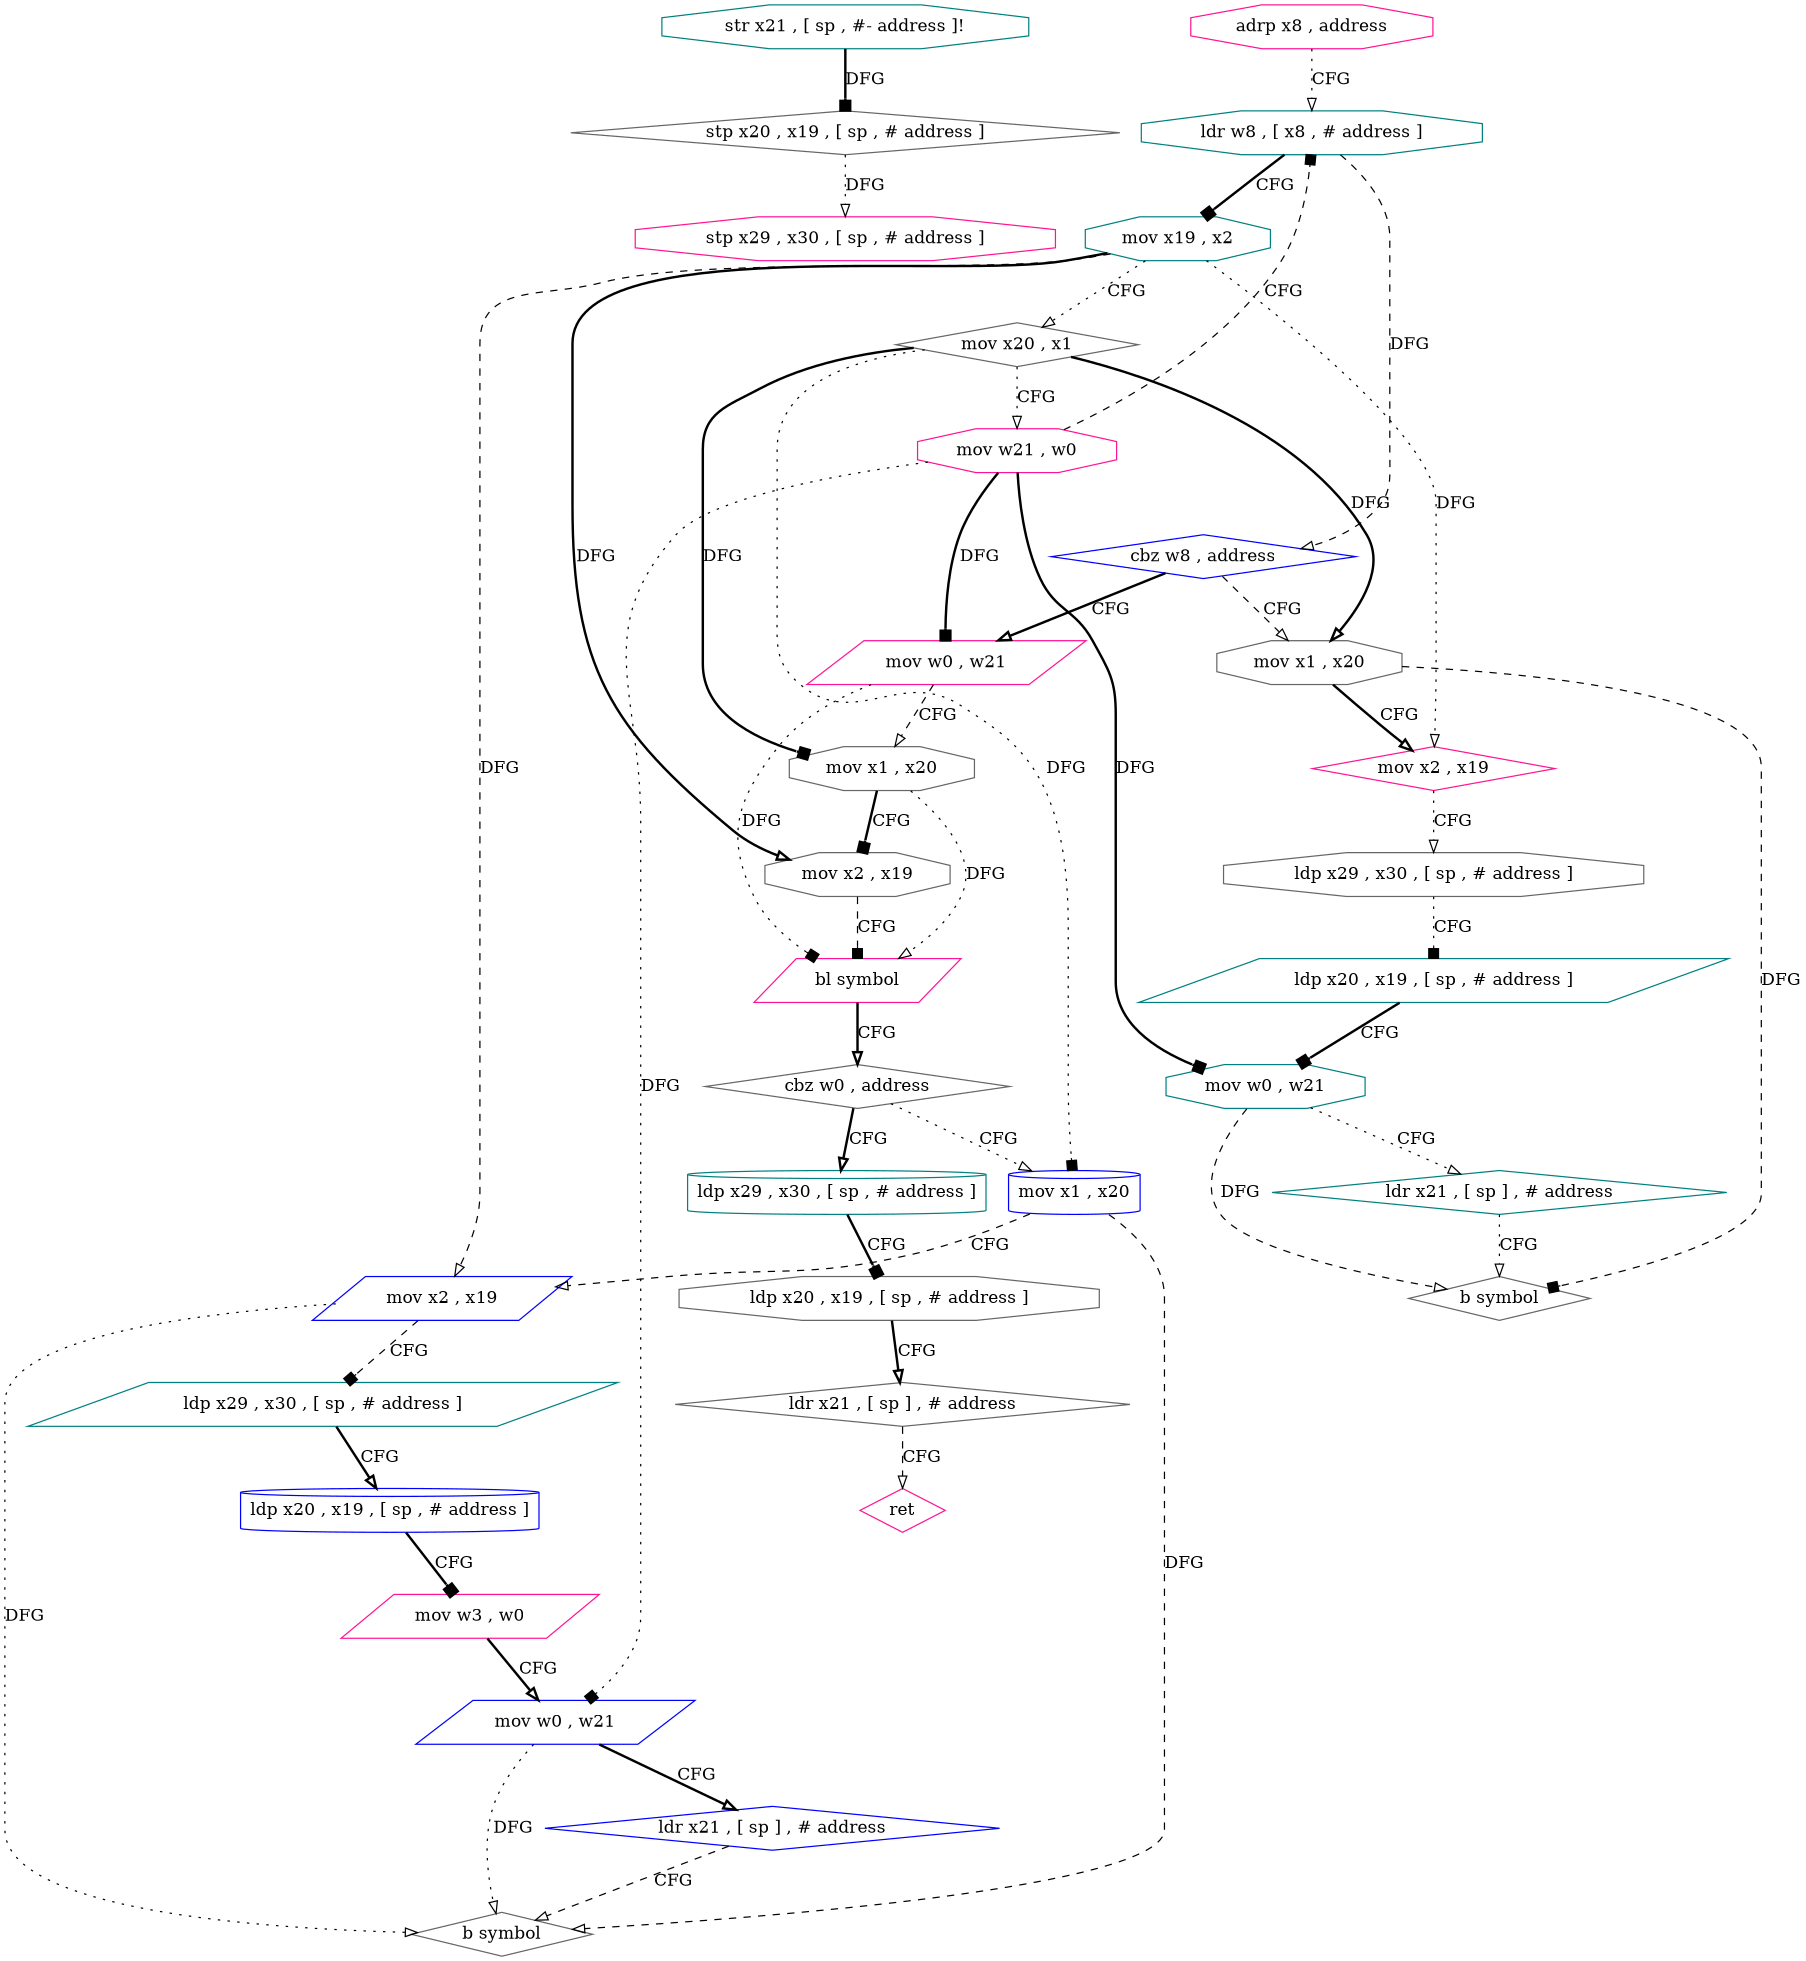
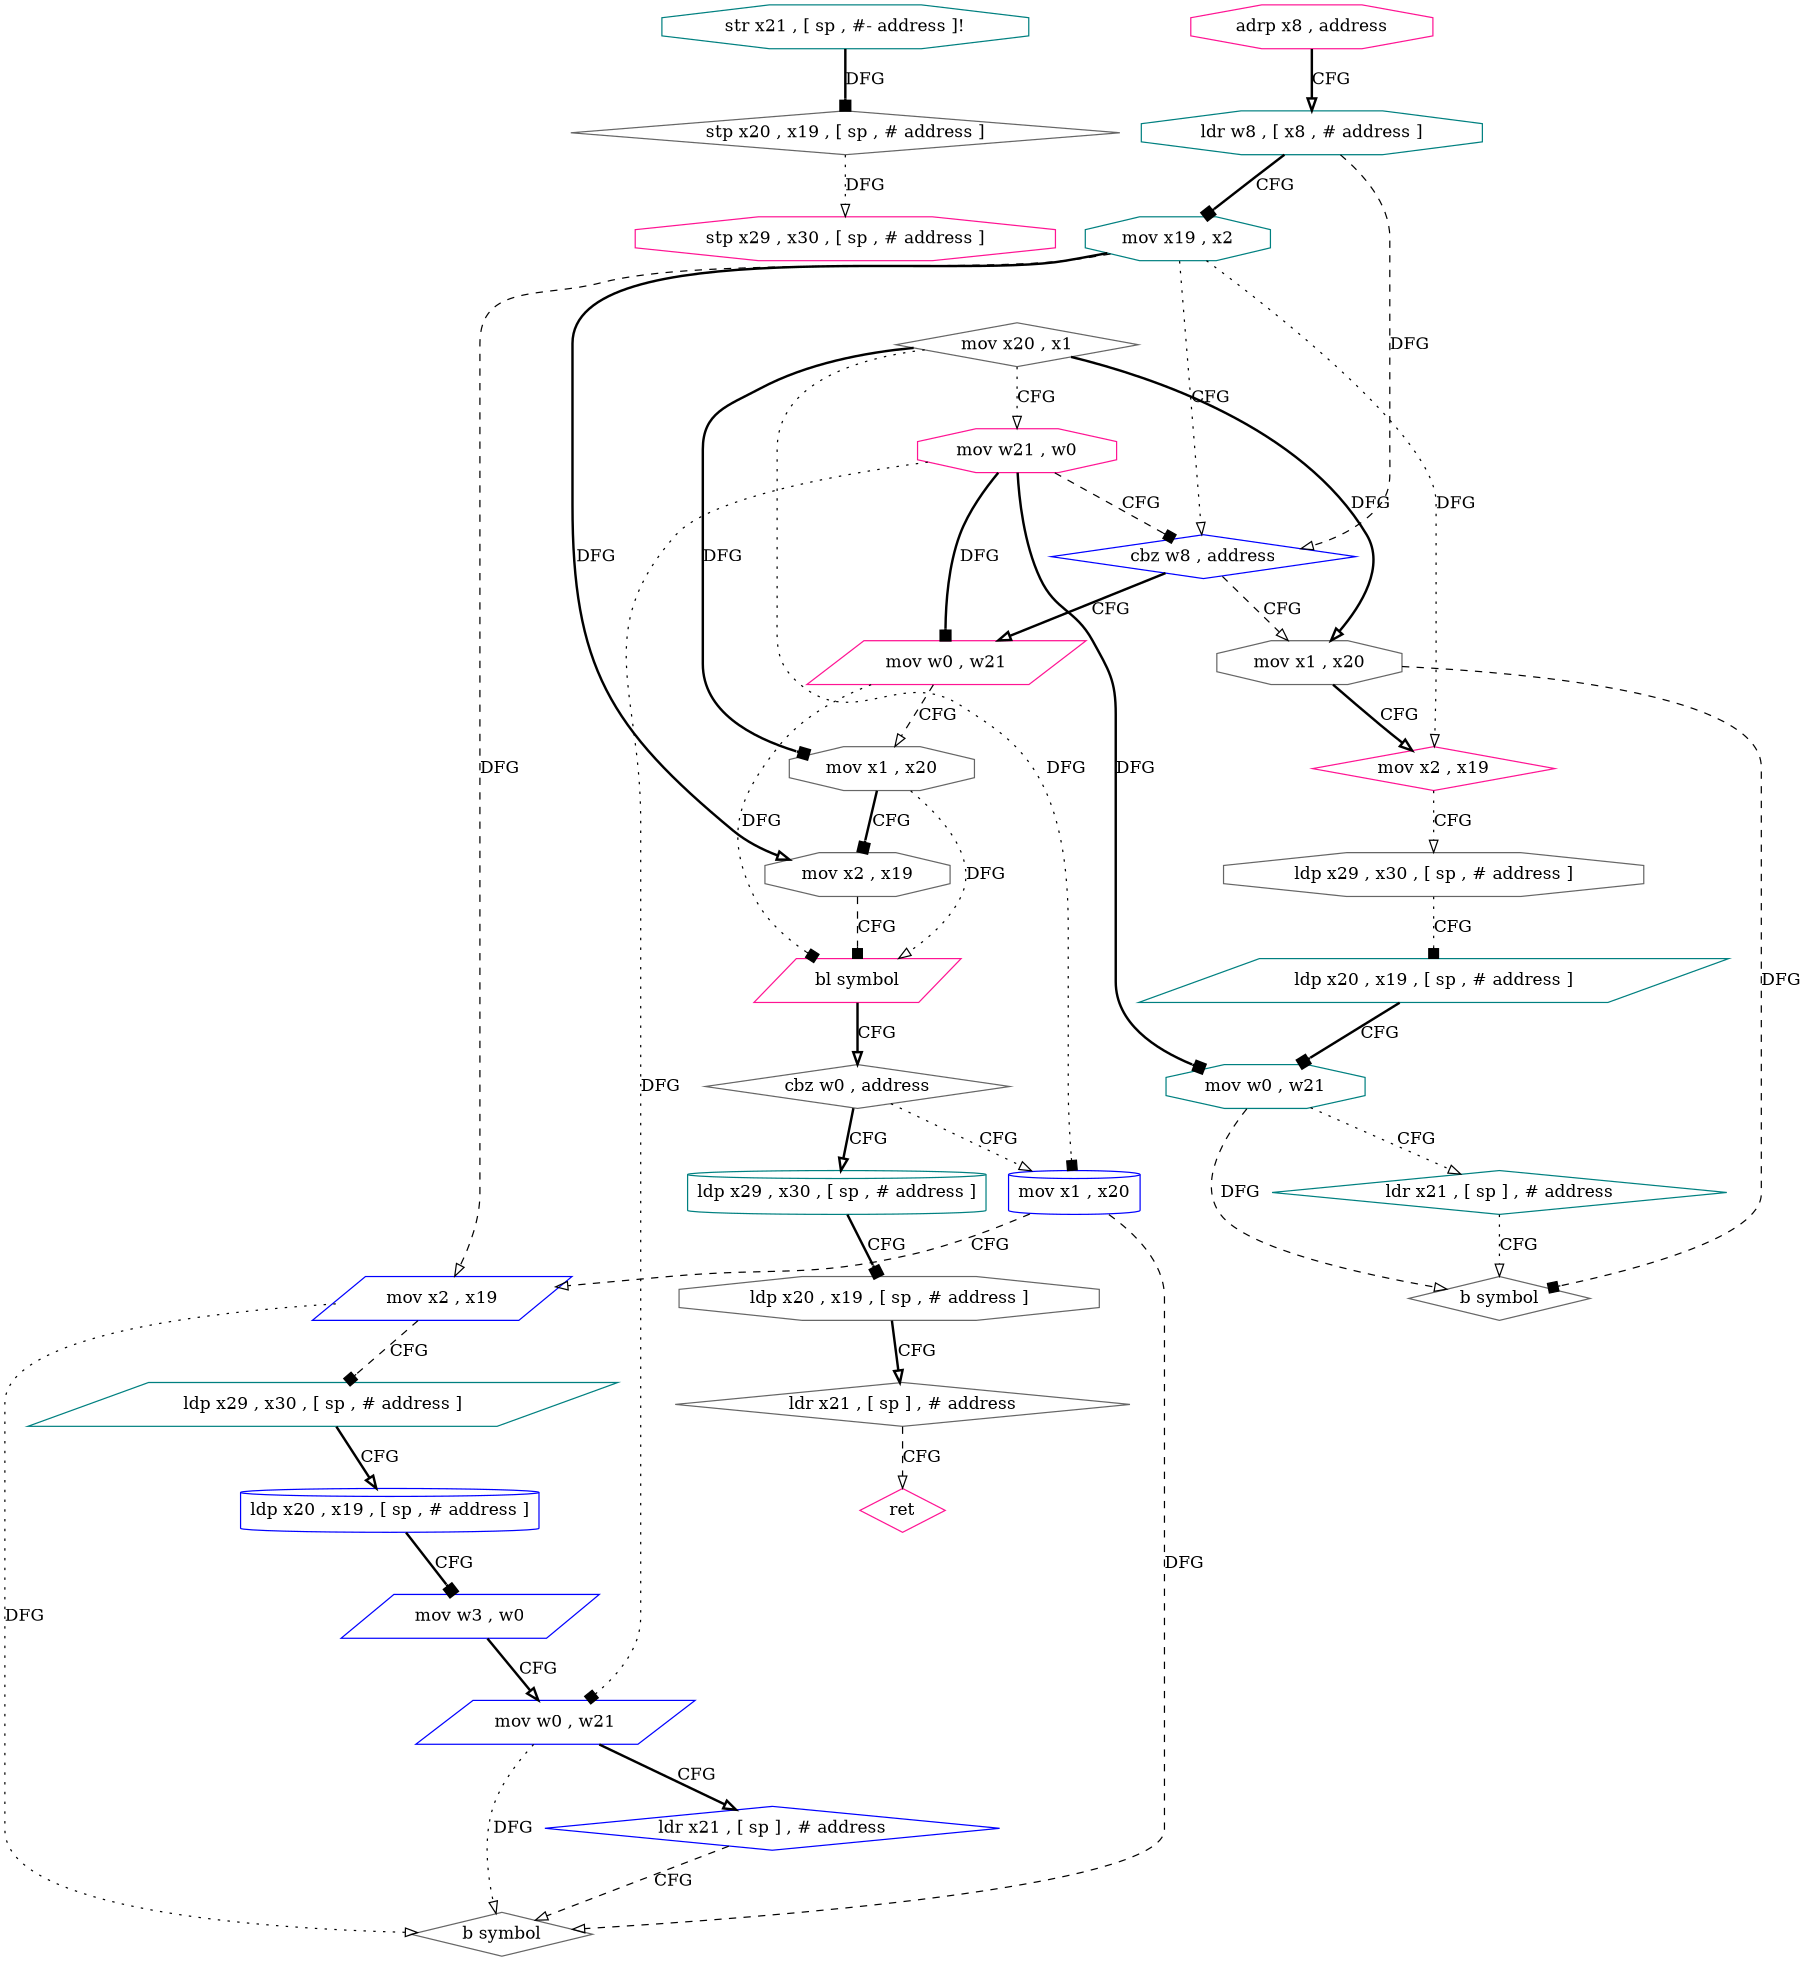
  digraph {
    node [color=gray40 shape=octagon]
    edge [arrowhead=onormal style=bold]
    n1 [color=teal label="str x21 , [ sp , #- address ]!"]
    n2 [label="stp x20 , x19 , [ sp , # address ]" shape=diamond]
    n3 [color=deeppink label="stp x29 , x30 , [ sp , # address ]"]
    n4 [color=deeppink label="adrp x8 , address"]
    n5 [color=teal label="ldr w8 , [ x8 , # address ]"]
    n6 [color=teal label="mov x19 , x2"]
    n7 [color=blue label="cbz w8 , address" shape=diamond]
    n8 [label="mov x20 , x1" shape=diamond]
    n9 [label="mov x2 , x19"]
    n10 [color=deeppink label="mov x2 , x19" shape=diamond]
    n11 [color=blue label="mov x2 , x19" shape=parallelogram]
    n12 [label="mov x1 , x20"]
    n13 [color=deeppink label="mov w0 , w21" shape=parallelogram]
    n14 [color=deeppink label="mov w21 , w0"]
    n15 [label="mov x1 , x20"]
    n16 [color=blue label="mov x1 , x20" shape=cylinder]
    n17 [color=deeppink label="bl symbol" shape=parallelogram]
    n18 [label="ldp x29 , x30 , [ sp , # address ]"]
    n19 [label="b symbol" shape=diamond]
    n20 [color=teal label="ldp x29 , x30 , [ sp , # address ]" shape=parallelogram]
    n21 [color=teal label="mov w0 , w21"]
    n22 [color=blue label="mov w0 , w21" shape=parallelogram]
    n23 [label="b symbol" shape=diamond]
    n24 [color=teal label="ldr x21 , [ sp ] , # address" shape=diamond]
    n25 [color=blue label="ldr x21 , [ sp ] , # address" shape=diamond]
    n26 [label="cbz w0 , address" shape=diamond]
    n27 [color=teal label="ldp x29 , x30 , [ sp , # address ]" shape=cylinder]
    n28 [label="ldp x20 , x19 , [ sp , # address ]"]
    n29 [label="ldr x21 , [ sp ] , # address" shape=diamond]
    n30 [color=teal label="ldp x20 , x19 , [ sp , # address ]" shape=parallelogram]
    n31 [color=deeppink label=ret shape=diamond]
    n32 [color=blue label="ldp x20 , x19 , [ sp , # address ]" shape=cylinder]
-   n33 [color=deeppink label="mov w3 , w0" shape=parallelogram]
+   n33 [color=blue label="mov w3 , w0" shape=parallelogram]
    n1 -> n2 [arrowhead=box label=DFG]
    n2 -> n3 [label=DFG style=dotted]
-   n4 -> n5 [label=CFG style=dotted]
+   n4 -> n5 [label=CFG]
    n5 -> n6 [arrowhead=box label=CFG]
    n5 -> n7 [label=DFG style=dashed]
-   n6 -> n8 [label=CFG style=dotted]
+   n6 -> n7 [label=CFG style=dotted]
    n6 -> n9 [label=DFG]
    n6 -> n10 [label=DFG style=dotted]
    n6 -> n11 [label=DFG style=dashed]
    n7 -> n12 [label=CFG style=dashed]
    n7 -> n13 [label=CFG]
    n8 -> n12 [label=DFG]
    n8 -> n14 [label=CFG style=dotted]
    n8 -> n15 [arrowhead=box label=DFG]
    n8 -> n16 [arrowhead=box label=DFG style=dotted]
    n9 -> n17 [arrowhead=box label=CFG style=dashed]
    n10 -> n18 [label=CFG style=dotted]
    n11 -> n19 [label=DFG style=dotted]
    n11 -> n20 [arrowhead=box label=CFG style=dashed]
    n12 -> n10 [label=CFG]
    n12 -> n23 [arrowhead=box label=DFG style=dashed]
    n13 -> n15 [label=CFG style=dashed]
    n13 -> n17 [arrowhead=box label=DFG style=dotted]
-   n14 -> n5 [arrowhead=box label=CFG style=dashed]
+   n14 -> n7 [arrowhead=box label=CFG style=dashed]
    n14 -> n13 [arrowhead=box label=DFG]
    n14 -> n21 [arrowhead=box label=DFG]
    n14 -> n22 [arrowhead=box label=DFG style=dotted]
    n15 -> n9 [arrowhead=box label=CFG]
    n15 -> n17 [label=DFG style=dotted]
    n16 -> n11 [label=CFG style=dashed]
    n16 -> n19 [label=DFG style=dashed]
    n17 -> n26 [label=CFG]
    n18 -> n30 [arrowhead=box label=CFG style=dotted]
    n20 -> n32 [label=CFG]
    n21 -> n23 [label=DFG style=dashed]
    n21 -> n24 [label=CFG style=dotted]
    n22 -> n19 [label=DFG style=dotted]
    n22 -> n25 [label=CFG]
    n24 -> n23 [label=CFG style=dotted]
    n25 -> n19 [label=CFG style=dashed]
    n26 -> n16 [label=CFG style=dotted]
    n26 -> n27 [label=CFG]
    n27 -> n28 [arrowhead=box label=CFG]
    n28 -> n29 [label=CFG]
    n29 -> n31 [label=CFG style=dashed]
    n30 -> n21 [arrowhead=box label=CFG]
    n32 -> n33 [arrowhead=box label=CFG]
    n33 -> n22 [label=CFG]
  }
